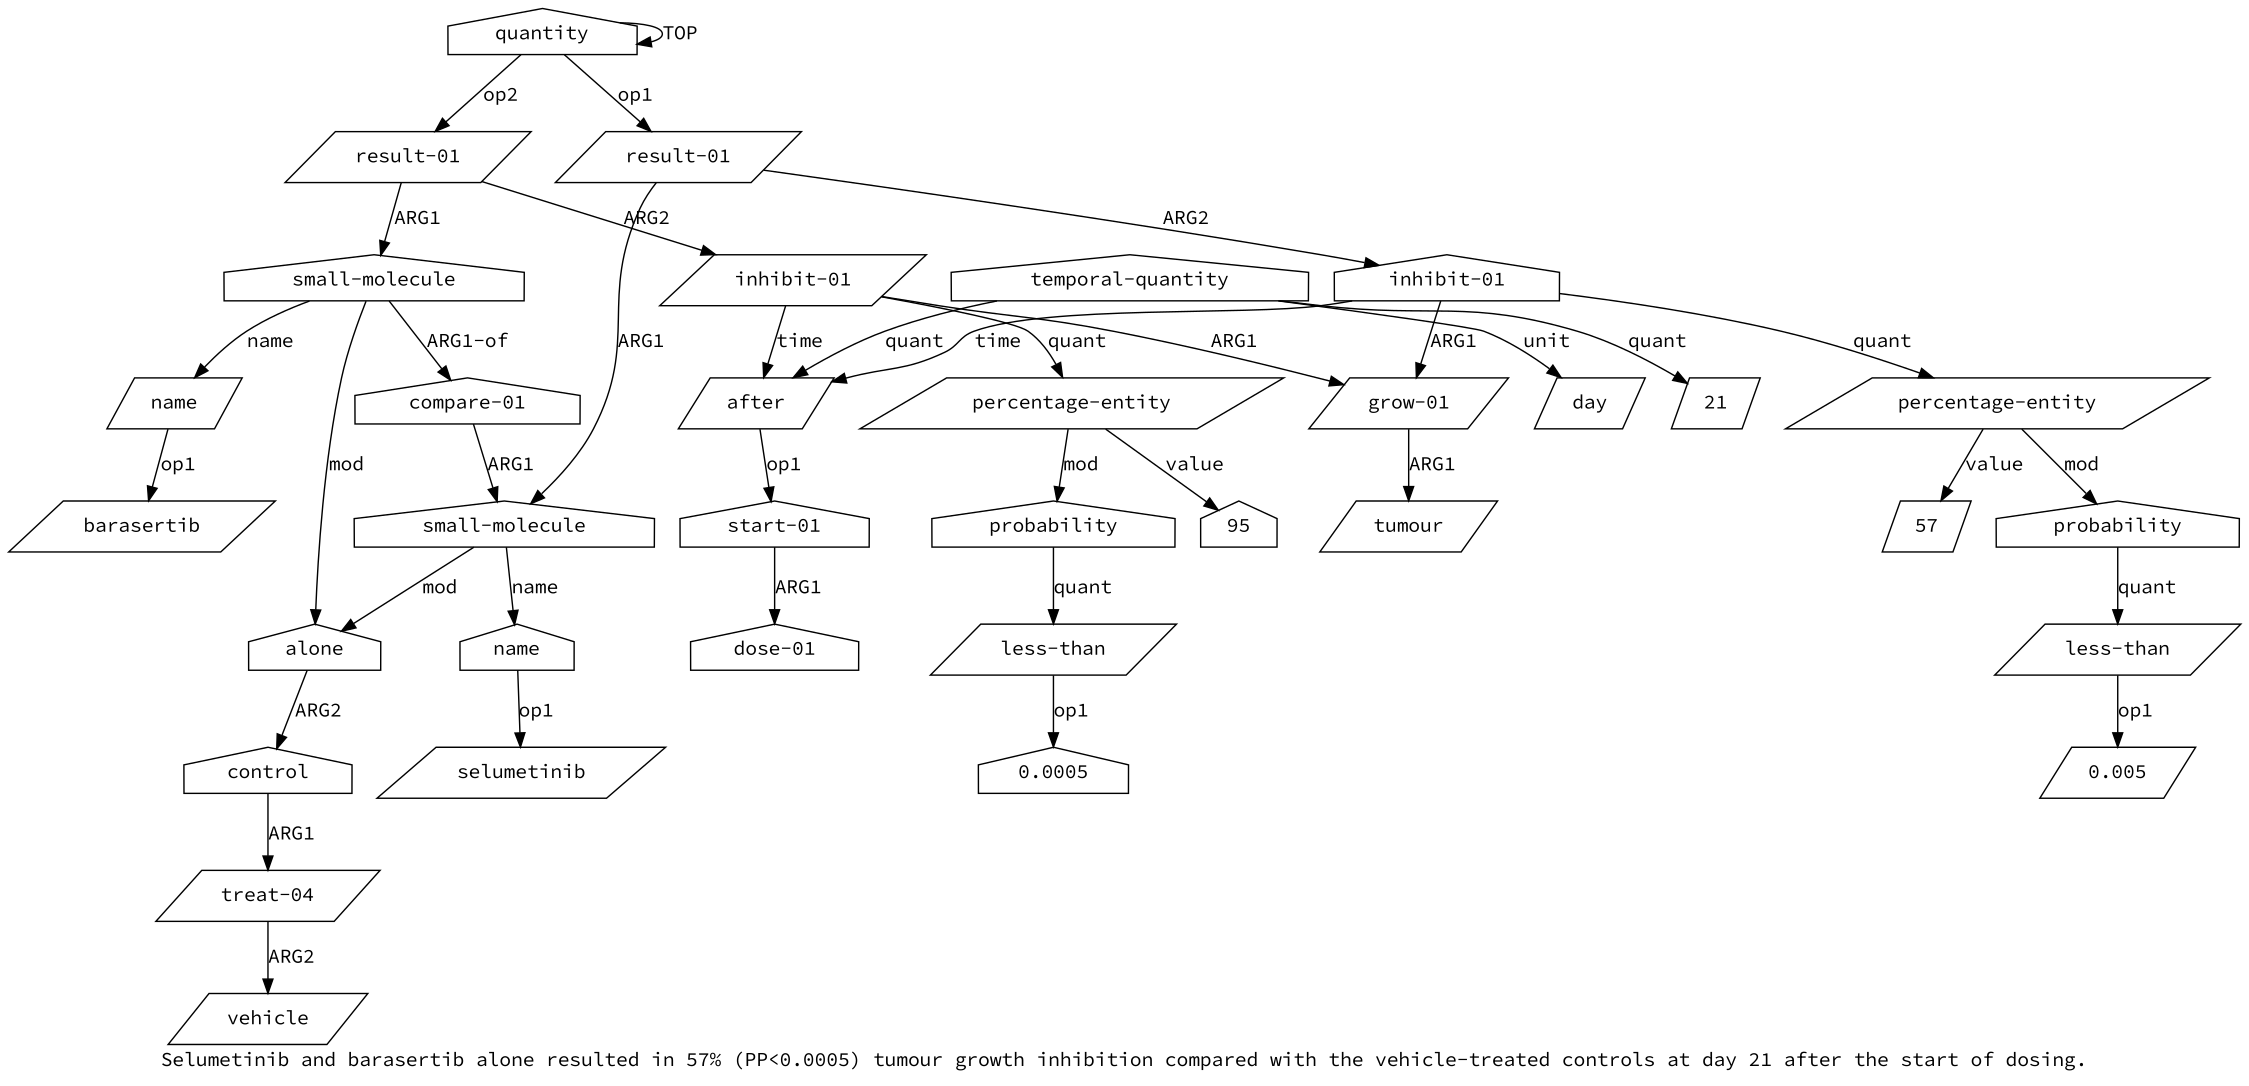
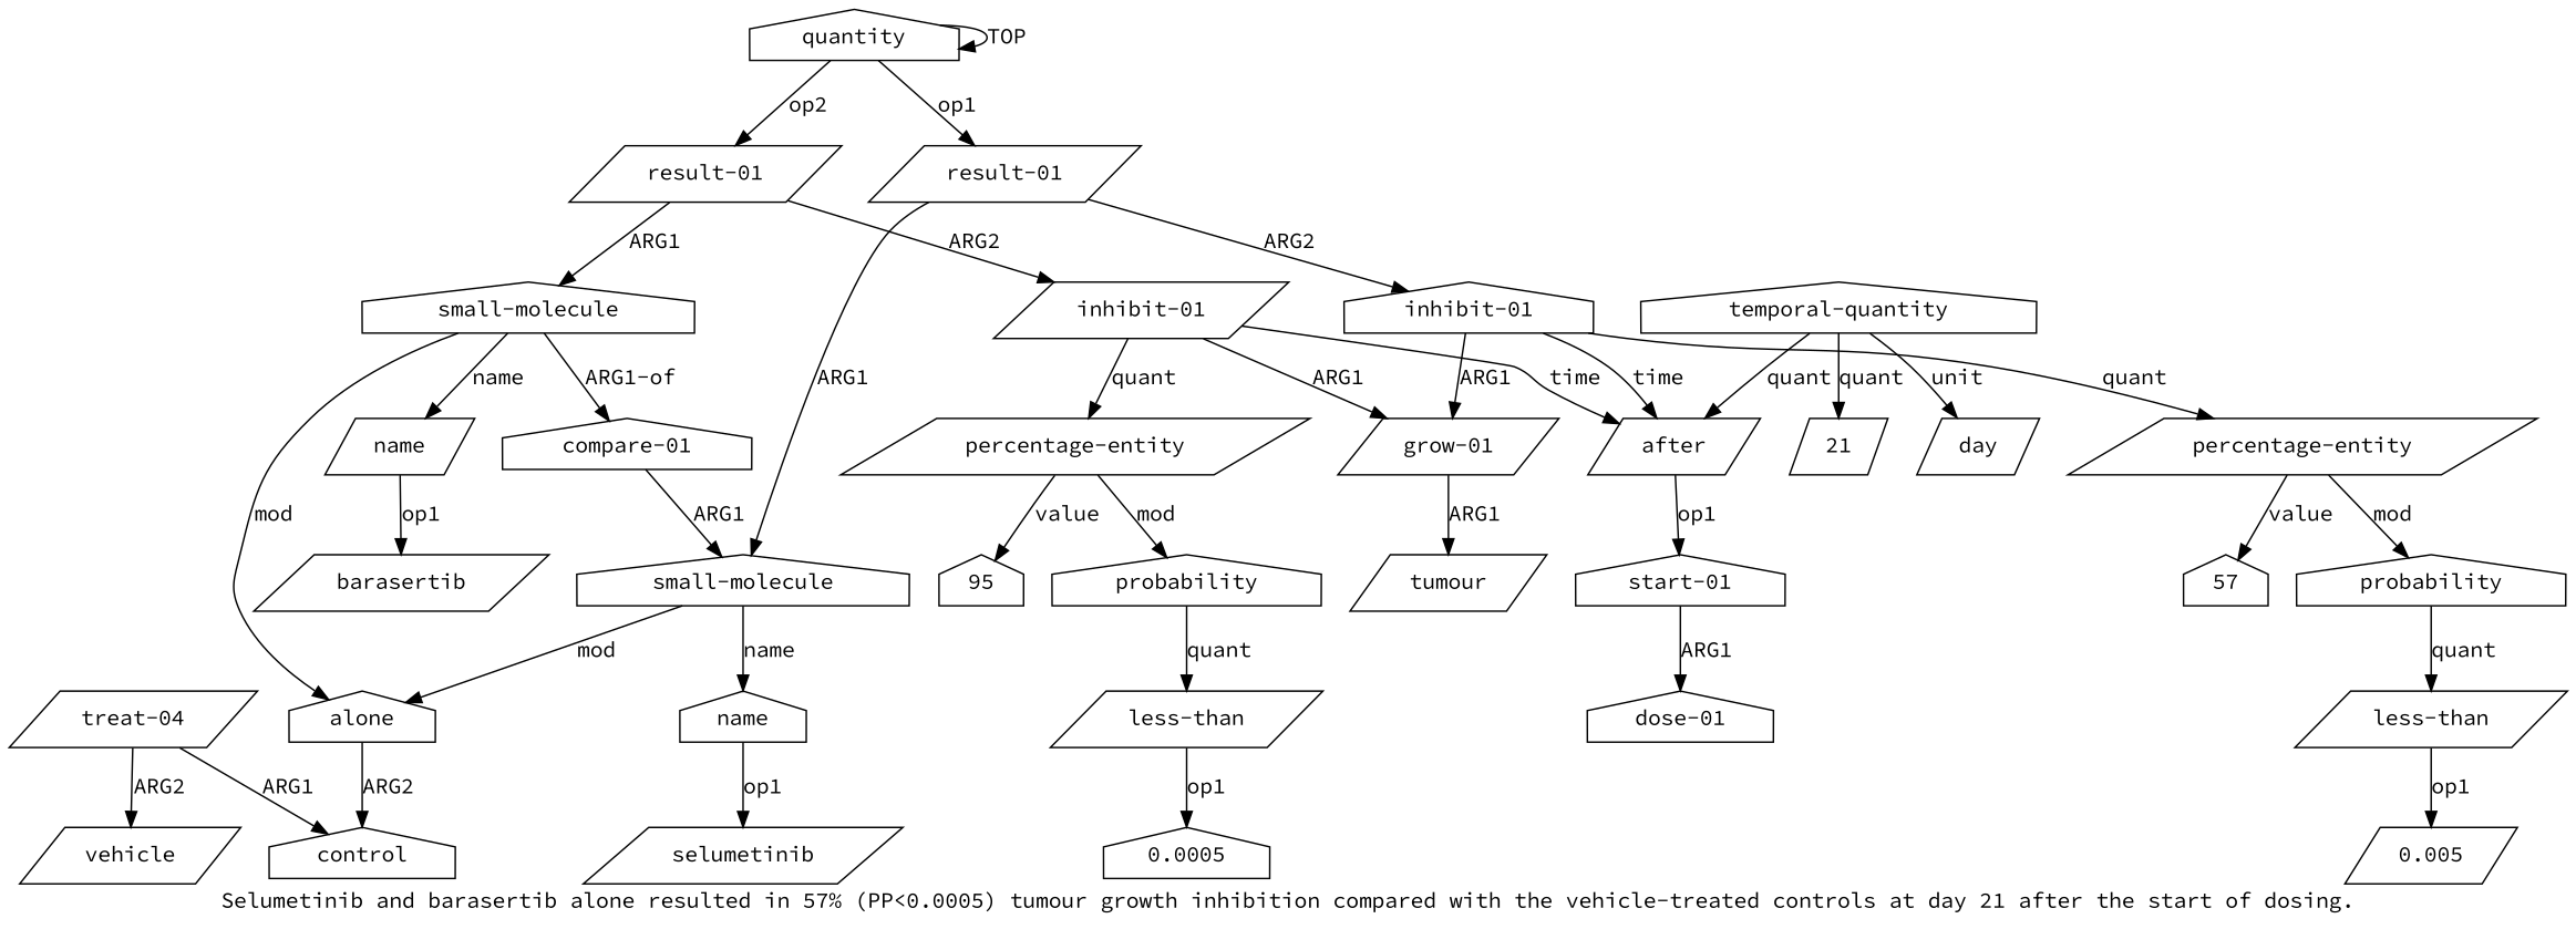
  digraph {
    fontname="Source Code Pro"
    label="Selumetinib and barasertib alone resulted in 57% (PP<0.0005) tumour growth inhibition compared with the vehicle-treated controls at day 21 after the start of dosing."
    node [color=black fontname="Source Code Pro" gold_ind=-1 gold_label="result-01" shape=parallelogram test_ind=-1 test_label="result-01"]
    edge [color=black fontname="Source Code Pro" gold_label=ARG1 test_label=ARG1]
    n1 [gold_ind=20 label="result-01" test_ind=20]
    n2 [gold_ind=21 gold_label="small-molecule" label="small-molecule" shape=house test_ind=21 test_label="small-molecule"]
    n3 [gold_ind=23 gold_label="inhibit-01" label="inhibit-01" test_ind=23 test_label="inhibit-01"]
    n4 [gold_ind=22 gold_label=name label=name test_ind=22 test_label=name]
    n5 [gold_ind=5 gold_label="compare-01" label="compare-01" shape=house test_ind=5 test_label="compare-01"]
    n6 [gold_ind=4 gold_label=alone label=alone shape=house test_ind=4 test_label=alone]
    n7 [gold_ind=24 gold_label="percentage-entity" label="percentage-entity" test_ind=24 test_label="percentage-entity"]
    n8 [gold_ind=15 gold_label=after label=after test_ind=15 test_label=after]
    n9 [gold_ind=10 gold_label="grow-01" label="grow-01" test_ind=10 test_label="grow-01"]
    n10 [gold_label=barasertib label=barasertib test_label=barasertib]
    n11 [gold_ind=2 gold_label="small-molecule" label="small-molecule" shape=house test_ind=2 test_label="small-molecule"]
    n12 [gold_ind=6 gold_label=control label=control shape=house test_ind=6 test_label=control]
    n13 [gold_ind=25 gold_label=probability label=probability shape=house test_ind=25 test_label=probability]
    n14 [gold_label=95 label=95 shape=house test_label=95]
    n15 [gold_ind=16 gold_label="start-01" label="start-01" shape=house test_ind=16 test_label="start-01"]
    n16 [gold_ind=11 gold_label=tumour label=tumour test_ind=11 test_label=tumour]
    n17 [gold_ind=3 gold_label=name label=name shape=house test_ind=3 test_label=name]
    n18 [gold_ind=26 gold_label="less-than" label="less-than" test_ind=26 test_label="less-than"]
    n19 [gold_ind=17 gold_label="dose-01" label="dose-01" shape=house test_ind=17 test_label="dose-01"]
    n20 [gold_ind=18 gold_label="temporal-quantity" label="temporal-quantity" shape=house test_ind=18 test_label="temporal-quantity"]
    n21 [gold_ind=19 gold_label=day label=day test_ind=19 test_label=day]
    n22 [gold_label=21 label=21 test_label=21]
    n23 [gold_label=0.0005 label=0.0005 shape=house test_label=0.0005]
    n24 [gold_label=0.005 label=0.005 test_label=0.005]
    n25 [gold_label=selumetinib label=selumetinib test_label=selumetinib]
-   n26 [gold_label=57 label=57 test_label=57]
+   n26 [gold_label=57 label=57 shape=house test_label=57]
    n27 [gold_ind=14 gold_label="less-than" label="less-than" test_ind=14 test_label="less-than"]
    n28 [gold_ind=13 gold_label=probability label=probability shape=house test_ind=13 test_label=probability]
    n29 [gold_ind=12 gold_label="percentage-entity" label="percentage-entity" test_ind=12 test_label="percentage-entity"]
    n30 [gold_ind=1 label="result-01" test_ind=1]
    n31 [gold_ind=9 gold_label="inhibit-01" label="inhibit-01" shape=house test_ind=9 test_label="inhibit-01"]
    n32 [gold_ind=0 gold_label=and label=quantity shape=house test_ind=0 test_label=and]
    n33 [gold_ind=7 gold_label="treat-04" label="treat-04" test_ind=7 test_label="treat-04"]
    n34 [gold_ind=8 gold_label=vehicle label=vehicle test_ind=8 test_label=vehicle]
    n1 -> n2 [label=ARG1]
    n1 -> n3 [gold_label=ARG2 label=ARG2 test_label=ARG2]
    n2 -> n4 [gold_label=name label=name test_label=name]
    n2 -> n5 [gold_label="ARG1-of" label="ARG1-of" test_label="ARG1-of"]
    n2 -> n6 [gold_label=mod label=mod test_label=mod]
    n3 -> n7 [gold_label=quant label=quant test_label=quant]
    n3 -> n8 [gold_label=time label=time test_label=time]
    n3 -> n9 [label=ARG1]
    n4 -> n10 [gold_label=op1 label=op1 test_label=op1]
    n5 -> n11 [label=ARG1]
    n6 -> n12 [gold_label=ARG2 label=ARG2 test_label=ARG2]
    n7 -> n13 [gold_label=mod label=mod test_label=mod]
    n7 -> n14 [gold_label=value label=value test_label=value]
    n8 -> n15 [gold_label=op1 label=op1 test_label=op1]
    n9 -> n16 [label=ARG1]
    n11 -> n6 [gold_label=mod label=mod test_label=mod]
    n11 -> n17 [gold_label=name label=name test_label=name]
    n13 -> n18 [gold_label=quant label=quant test_label=quant]
    n15 -> n19 [label=ARG1]
    n17 -> n25 [gold_label=op1 label=op1 test_label=op1]
    n18 -> n23 [gold_label=op1 label=op1 test_label=op1]
    n20 -> n8 [gold_label=quant label=quant test_label=quant]
    n20 -> n21 [gold_label=unit label=unit test_label=unit]
    n20 -> n22 [gold_label=quant label=quant test_label=quant]
    n27 -> n24 [gold_label=op1 label=op1 test_label=op1]
    n28 -> n27 [gold_label=quant label=quant test_label=quant]
    n29 -> n26 [gold_label=value label=value test_label=value]
    n29 -> n28 [gold_label=mod label=mod test_label=mod]
    n30 -> n11 [label=ARG1]
    n30 -> n31 [gold_label=ARG2 label=ARG2 test_label=ARG2]
    n31 -> n8 [gold_label=time label=time test_label=time]
    n31 -> n9 [label=ARG1]
    n31 -> n29 [gold_label=quant label=quant test_label=quant]
    n32 -> n1 [gold_label=op2 label=op2 test_label=op2]
    n32 -> n30 [gold_label=op1 label=op1 test_label=op1]
    n32 -> n32 [gold_label=TOP label=TOP test_label=TOP]
-   n12 -> n33 [label=ARG1]
+   n33 -> n12 [label=ARG1]
    n33 -> n34 [gold_label=ARG2 label=ARG2 test_label=ARG2]
  }
